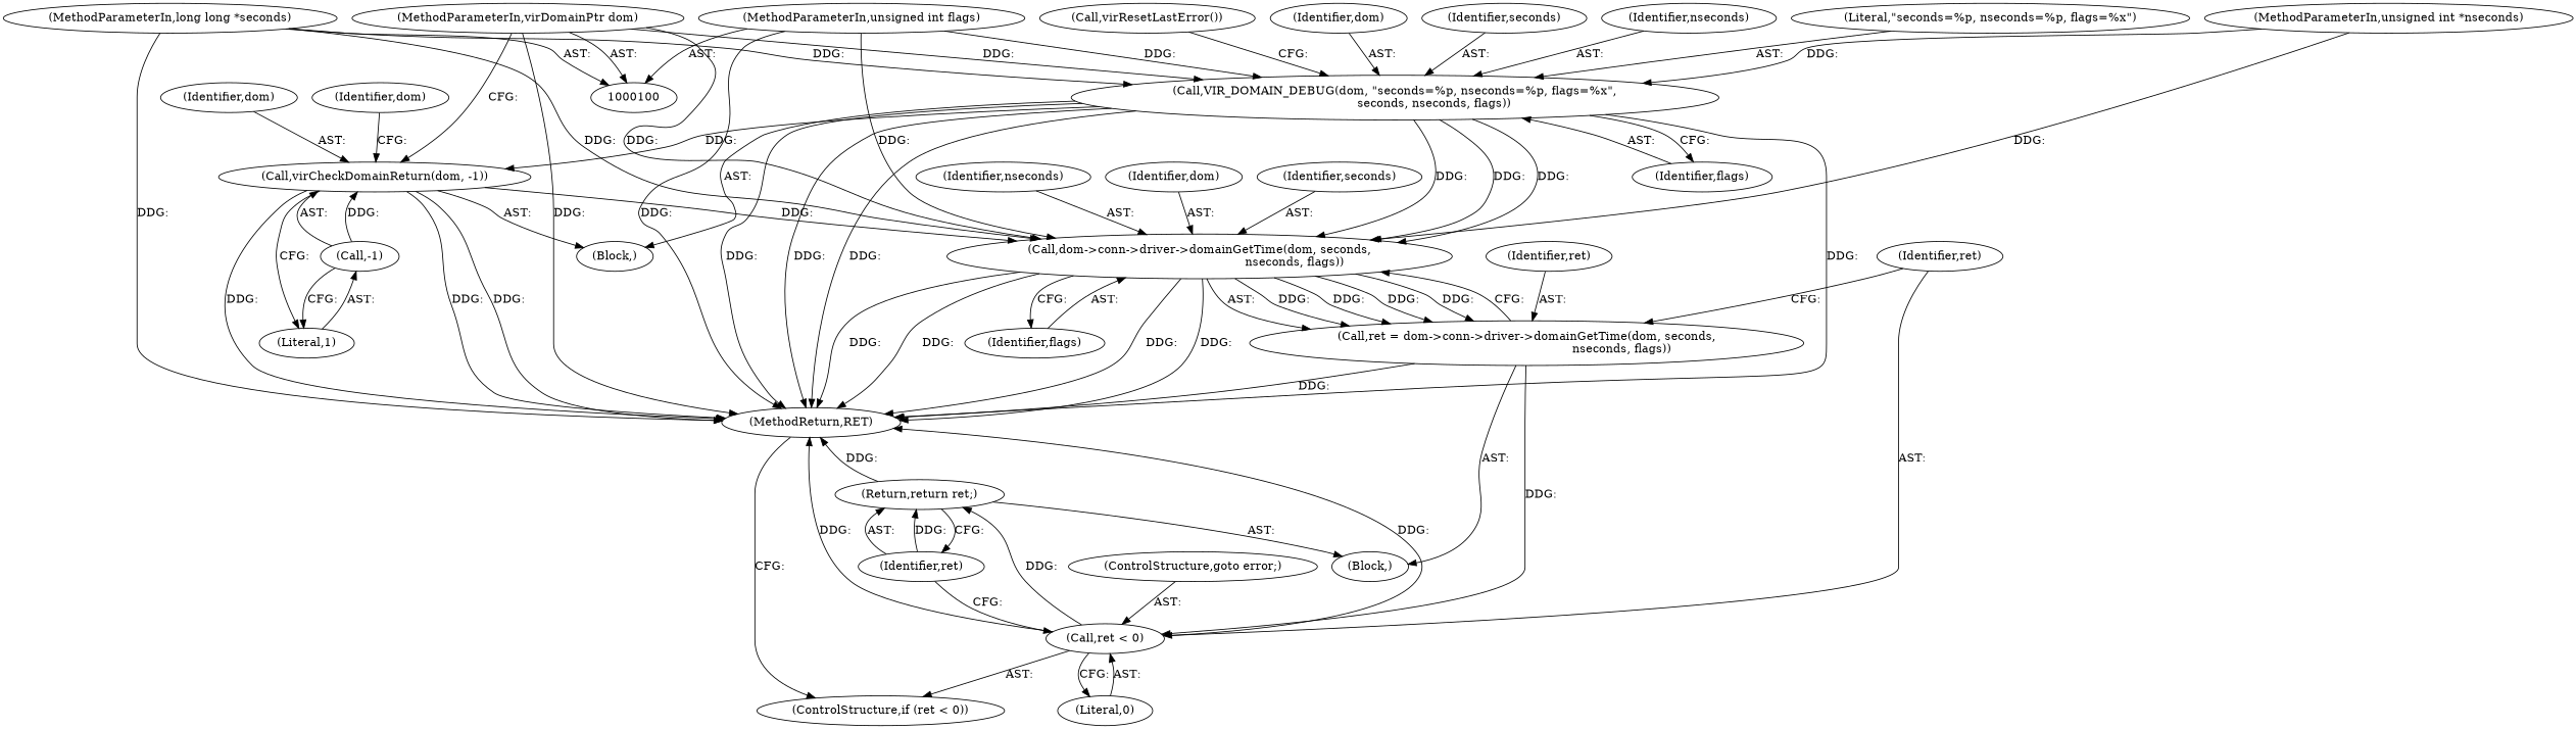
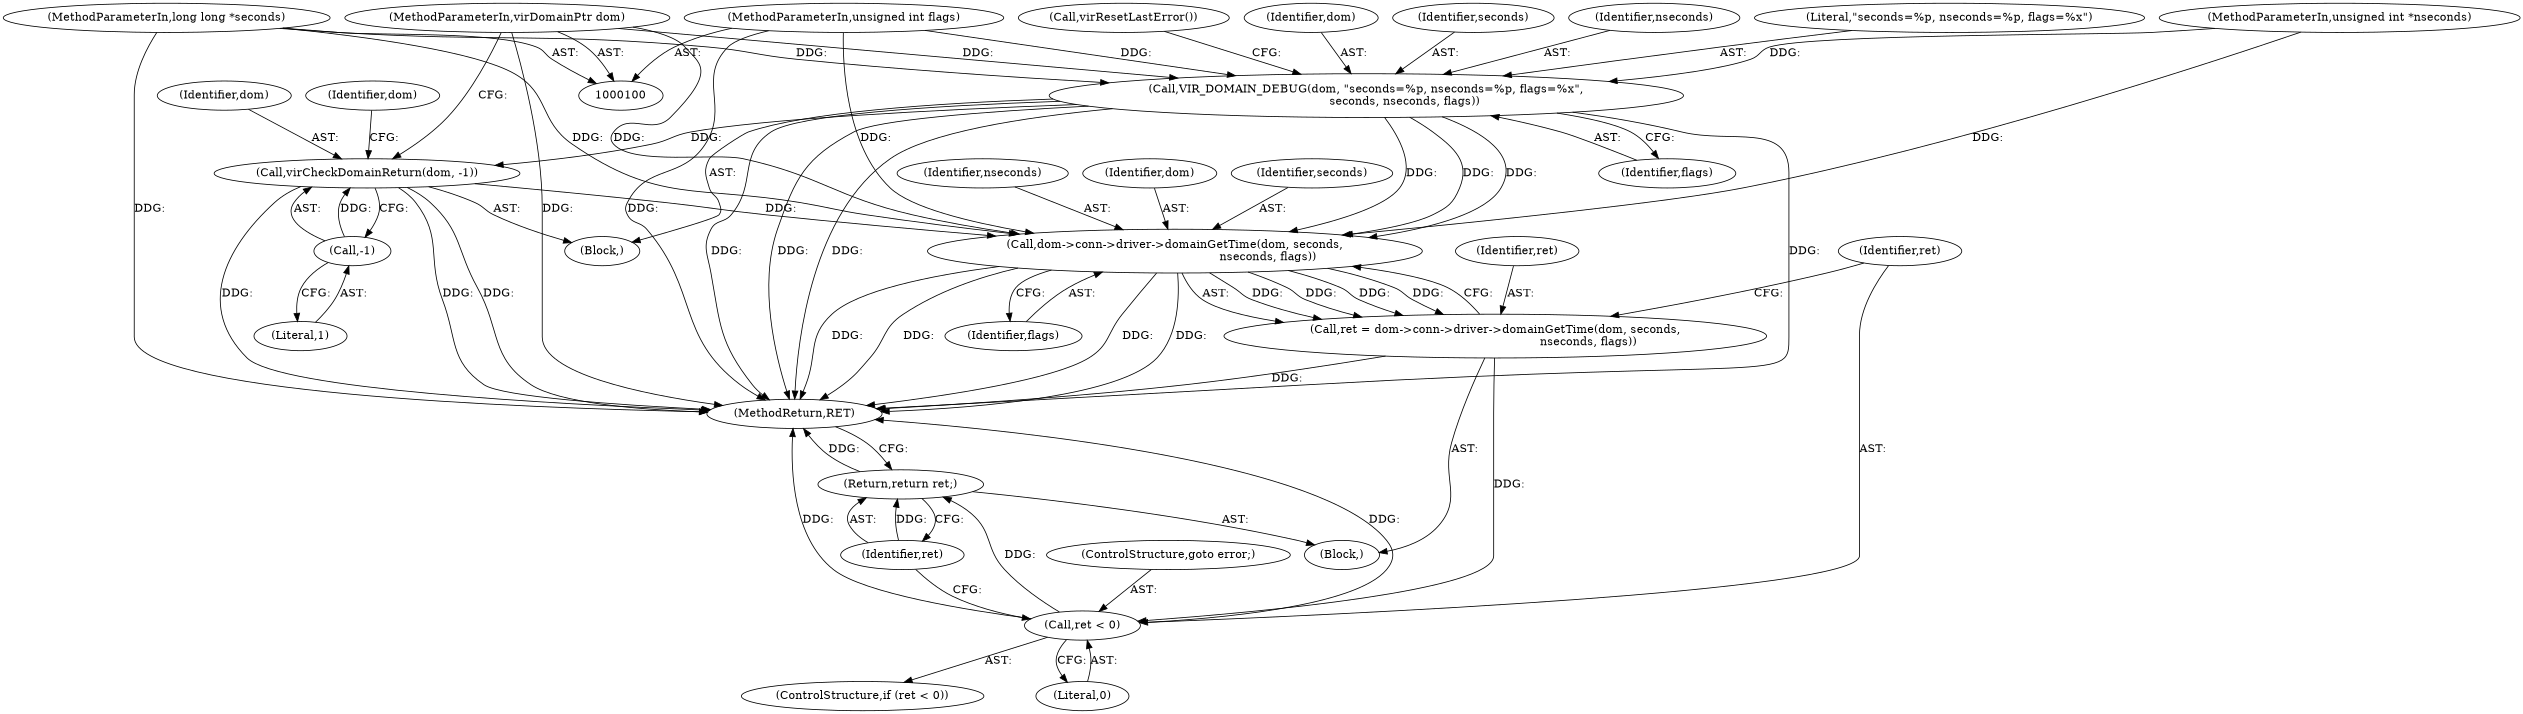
  digraph {
    n1 [label="(Call,virCheckDomainReturn(dom, -1))"]
    n2 [label="(Call,-1)"]
    n3 [label="(Call,dom->conn->driver->domainGetTime(dom, seconds,\n                                                   nseconds, flags))"]
    n4 [label="(MethodReturn,RET)"]
    n5 [label="(Block,)"]
    n6 [label="(Literal,1)"]
    n7 [label="(Call,ret = dom->conn->driver->domainGetTime(dom, seconds,\n                                                   nseconds, flags))"]
    n8 [label="(Identifier,flags)"]
    n9 [label="(Return,return ret;)"]
    n10 [label="(Call,VIR_DOMAIN_DEBUG(dom, \"seconds=%p, nseconds=%p, flags=%x\",\n                     seconds, nseconds, flags))"]
    n11 [label="(Identifier,flags)"]
    n12 [label="(MethodParameterIn,virDomainPtr dom)"]
    1000100
    n14 [label="(MethodParameterIn,long long *seconds)"]
    n15 [label="(MethodParameterIn,unsigned int *nseconds)"]
    n16 [label="(MethodParameterIn,unsigned int flags)"]
    n17 [label="(Call,ret < 0)"]
    n18 [label="(Block,)"]
    n19 [label="(ControlStructure,if (ret < 0))"]
    n20 [label="(Literal,0)"]
    n21 [label="(Identifier,ret)"]
    n22 [label="(Identifier,seconds)"]
    n23 [label="(Identifier,nseconds)"]
    n24 [label="(Literal,\"seconds=%p, nseconds=%p, flags=%x\")"]
    n25 [label="(Identifier,ret)"]
    n26 [label="(Call,virResetLastError())"]
    n27 [label="(Identifier,dom)"]
    n28 [label="(ControlStructure,goto error;)"]
    n29 [label="(Identifier,nseconds)"]
    n30 [label="(Identifier,dom)"]
    n31 [label="(Identifier,dom)"]
    n32 [label="(Identifier,dom)"]
    n33 [label="(Identifier,ret)"]
    n34 [label="(Identifier,seconds)"]
-   n1 -> n6 [label="CFG: "]
+   n1 -> n2 [label="CFG: "]
    n1 -> n3 [label="DDG: "]
    n1 -> n4 [label="DDG: "]
    n1 -> n4 [label="DDG: "]
    n1 -> n4 [label="DDG: "]
    n1 -> n5 [label="AST: "]
    n2 -> n1 [label="AST: "]
    n2 -> n1 [label="DDG: "]
    n2 -> n6 [label="CFG: "]
    n3 -> n4 [label="DDG: "]
    n3 -> n4 [label="DDG: "]
    n3 -> n4 [label="DDG: "]
    n3 -> n4 [label="DDG: "]
    n3 -> n7 [label="AST: "]
    n3 -> n7 [label="DDG: "]
    n3 -> n7 [label="DDG: "]
    n3 -> n7 [label="DDG: "]
    n3 -> n7 [label="DDG: "]
    n3 -> n8 [label="CFG: "]
-   n4 -> n19 [label="CFG: "]
+   n4 -> n9 [label="CFG: "]
    n6 -> n2 [label="AST: "]
    n7 -> n3 [label="CFG: "]
    n7 -> n4 [label="DDG: "]
    n7 -> n17 [label="DDG: "]
    n7 -> n18 [label="AST: "]
    n8 -> n3 [label="AST: "]
    n9 -> n4 [label="DDG: "]
    n9 -> n18 [label="AST: "]
    n9 -> n21 [label="CFG: "]
    n10 -> n1 [label="DDG: "]
    n10 -> n3 [label="DDG: "]
    n10 -> n3 [label="DDG: "]
    n10 -> n3 [label="DDG: "]
    n10 -> n4 [label="DDG: "]
    n10 -> n4 [label="DDG: "]
    n10 -> n4 [label="DDG: "]
    n10 -> n4 [label="DDG: "]
    n10 -> n5 [label="AST: "]
    n10 -> n11 [label="CFG: "]
    n11 -> n10 [label="AST: "]
    n12 -> n1 [label="CFG: "]
    n12 -> n3 [label="DDG: "]
    n12 -> n4 [label="DDG: "]
    n12 -> n10 [label="DDG: "]
    n12 -> 1000100 [label="AST: "]
    n14 -> n3 [label="DDG: "]
    n14 -> n4 [label="DDG: "]
    n14 -> n10 [label="DDG: "]
    n14 -> 1000100 [label="AST: "]
    n15 -> n3 [label="DDG: "]
    n15 -> n10 [label="DDG: "]
    n16 -> n3 [label="DDG: "]
    n16 -> n4 [label="DDG: "]
    n16 -> n10 [label="DDG: "]
    n16 -> 1000100 [label="AST: "]
    n17 -> n4 [label="DDG: "]
    n17 -> n4 [label="DDG: "]
    n17 -> n9 [label="DDG: "]
    n17 -> n19 [label="AST: "]
    n17 -> n20 [label="CFG: "]
    n20 -> n17 [label="AST: "]
    n21 -> n9 [label="AST: "]
    n21 -> n9 [label="DDG: "]
    n21 -> n17 [label="CFG: "]
    n22 -> n3 [label="AST: "]
    n23 -> n10 [label="AST: "]
    n24 -> n10 [label="AST: "]
    n25 -> n7 [label="AST: "]
    n26 -> n10 [label="CFG: "]
    n27 -> n10 [label="AST: "]
    n28 -> n17 [label="AST: "]
    n29 -> n3 [label="AST: "]
    n30 -> n1 [label="CFG: "]
    n31 -> n3 [label="AST: "]
    n32 -> n1 [label="AST: "]
    n33 -> n7 [label="CFG: "]
    n33 -> n17 [label="AST: "]
    n34 -> n10 [label="AST: "]
  }
